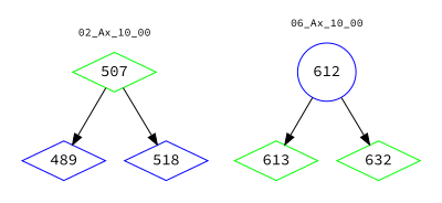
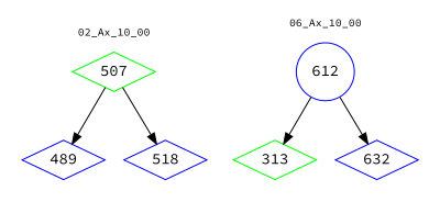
  digraph {
    fontname="Source Code Pro"
    node [color=blue fontname="Source Code Pro" shape=diamond]
    edge [color=black fontname="Source Code Pro"]
    n1 [color=green label=507]
    n2 [label=489]
    n3 [label=518]
    n4 [label=612 shape=circle]
-   n5 [color=green label=613]
-   n6 [color=green label=632]
+   n5 [color=green label=313]
+   n6 [label=632]
    subgraph cluster_1 {
      color=white
      fontsize=10
      label="02_Ax_10_00"
      n1
      n2
      n3
    }
    subgraph cluster_2 {
      color=white
      fontsize=10
      label="06_Ax_10_00"
      n4
      n5
      n6
    }
    n1 -> n2
    n1 -> n3
    n4 -> n5
    n4 -> n6
  }
